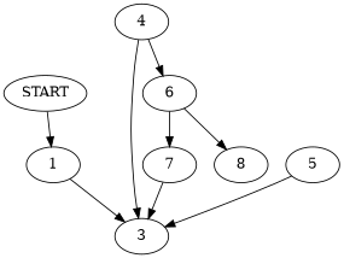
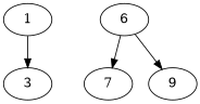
  digraph {
-   n1 [label=START]
    1
    3
-   4
    6
-   5
    7
-   8
-   n1 -> 1
+   8 [label=9]
    1 -> 3
-   4 -> 3
-   4 -> 6
    6 -> 7
    6 -> 8
-   5 -> 3
-   7 -> 3
  }
